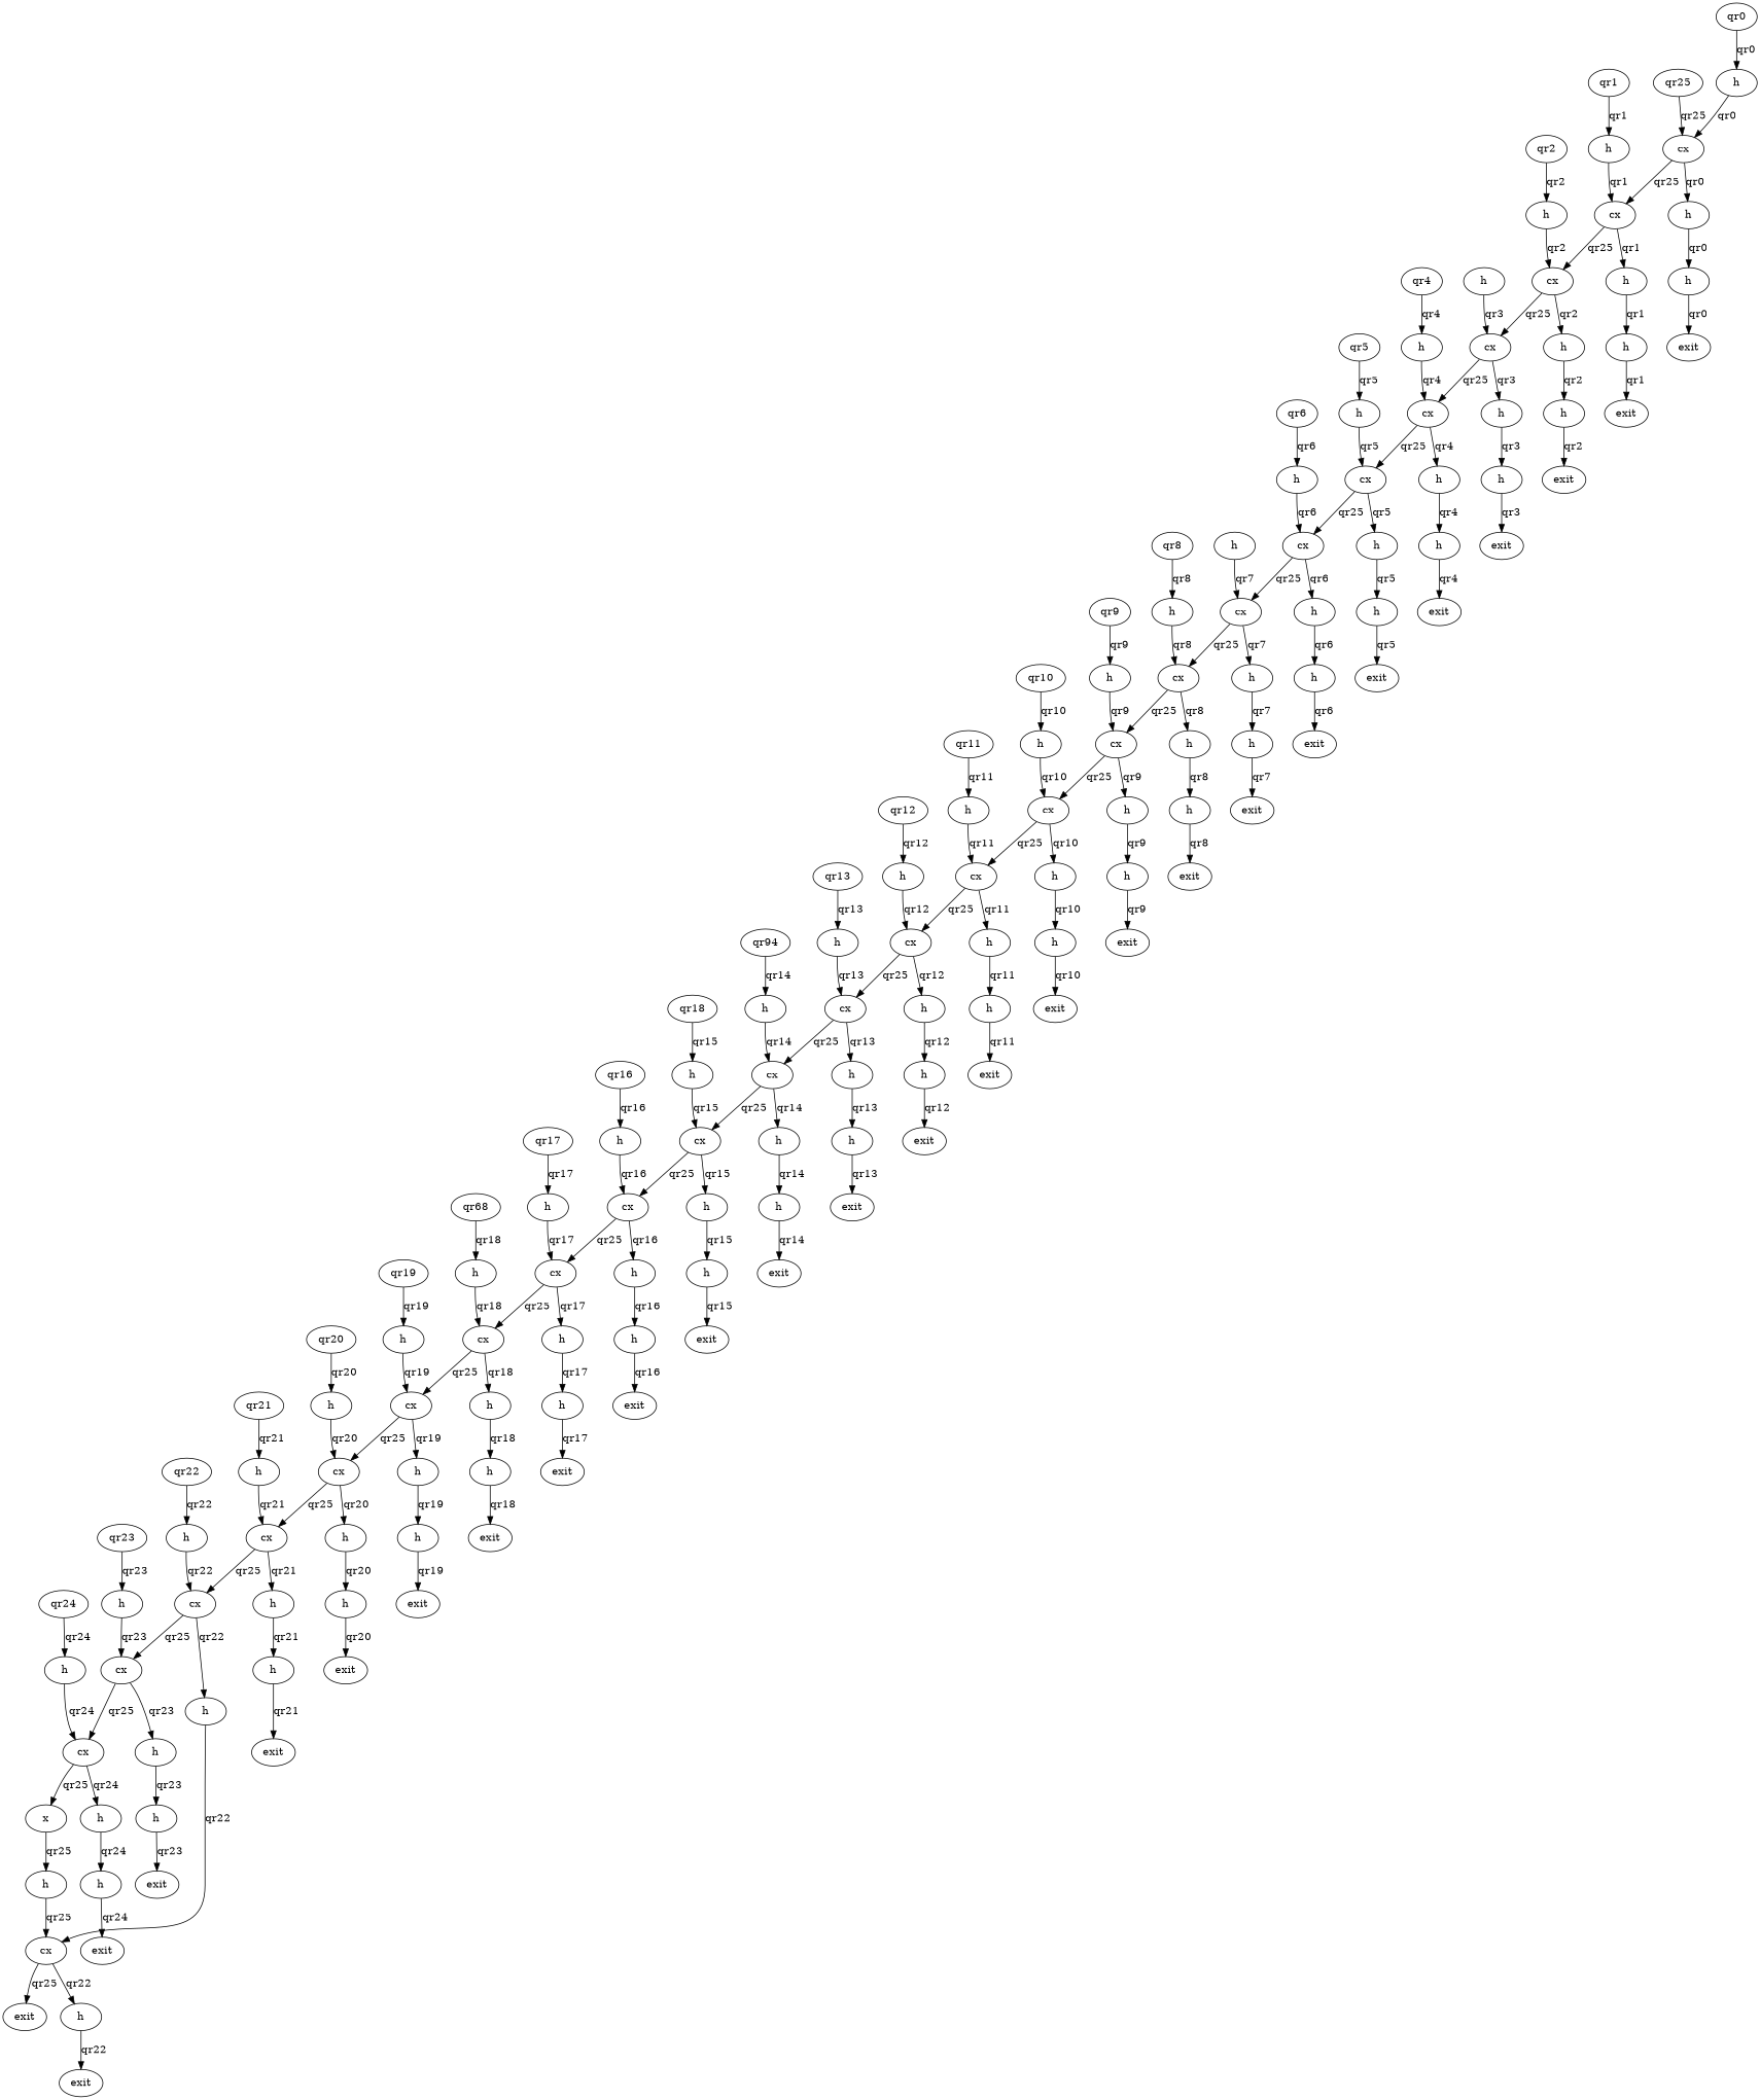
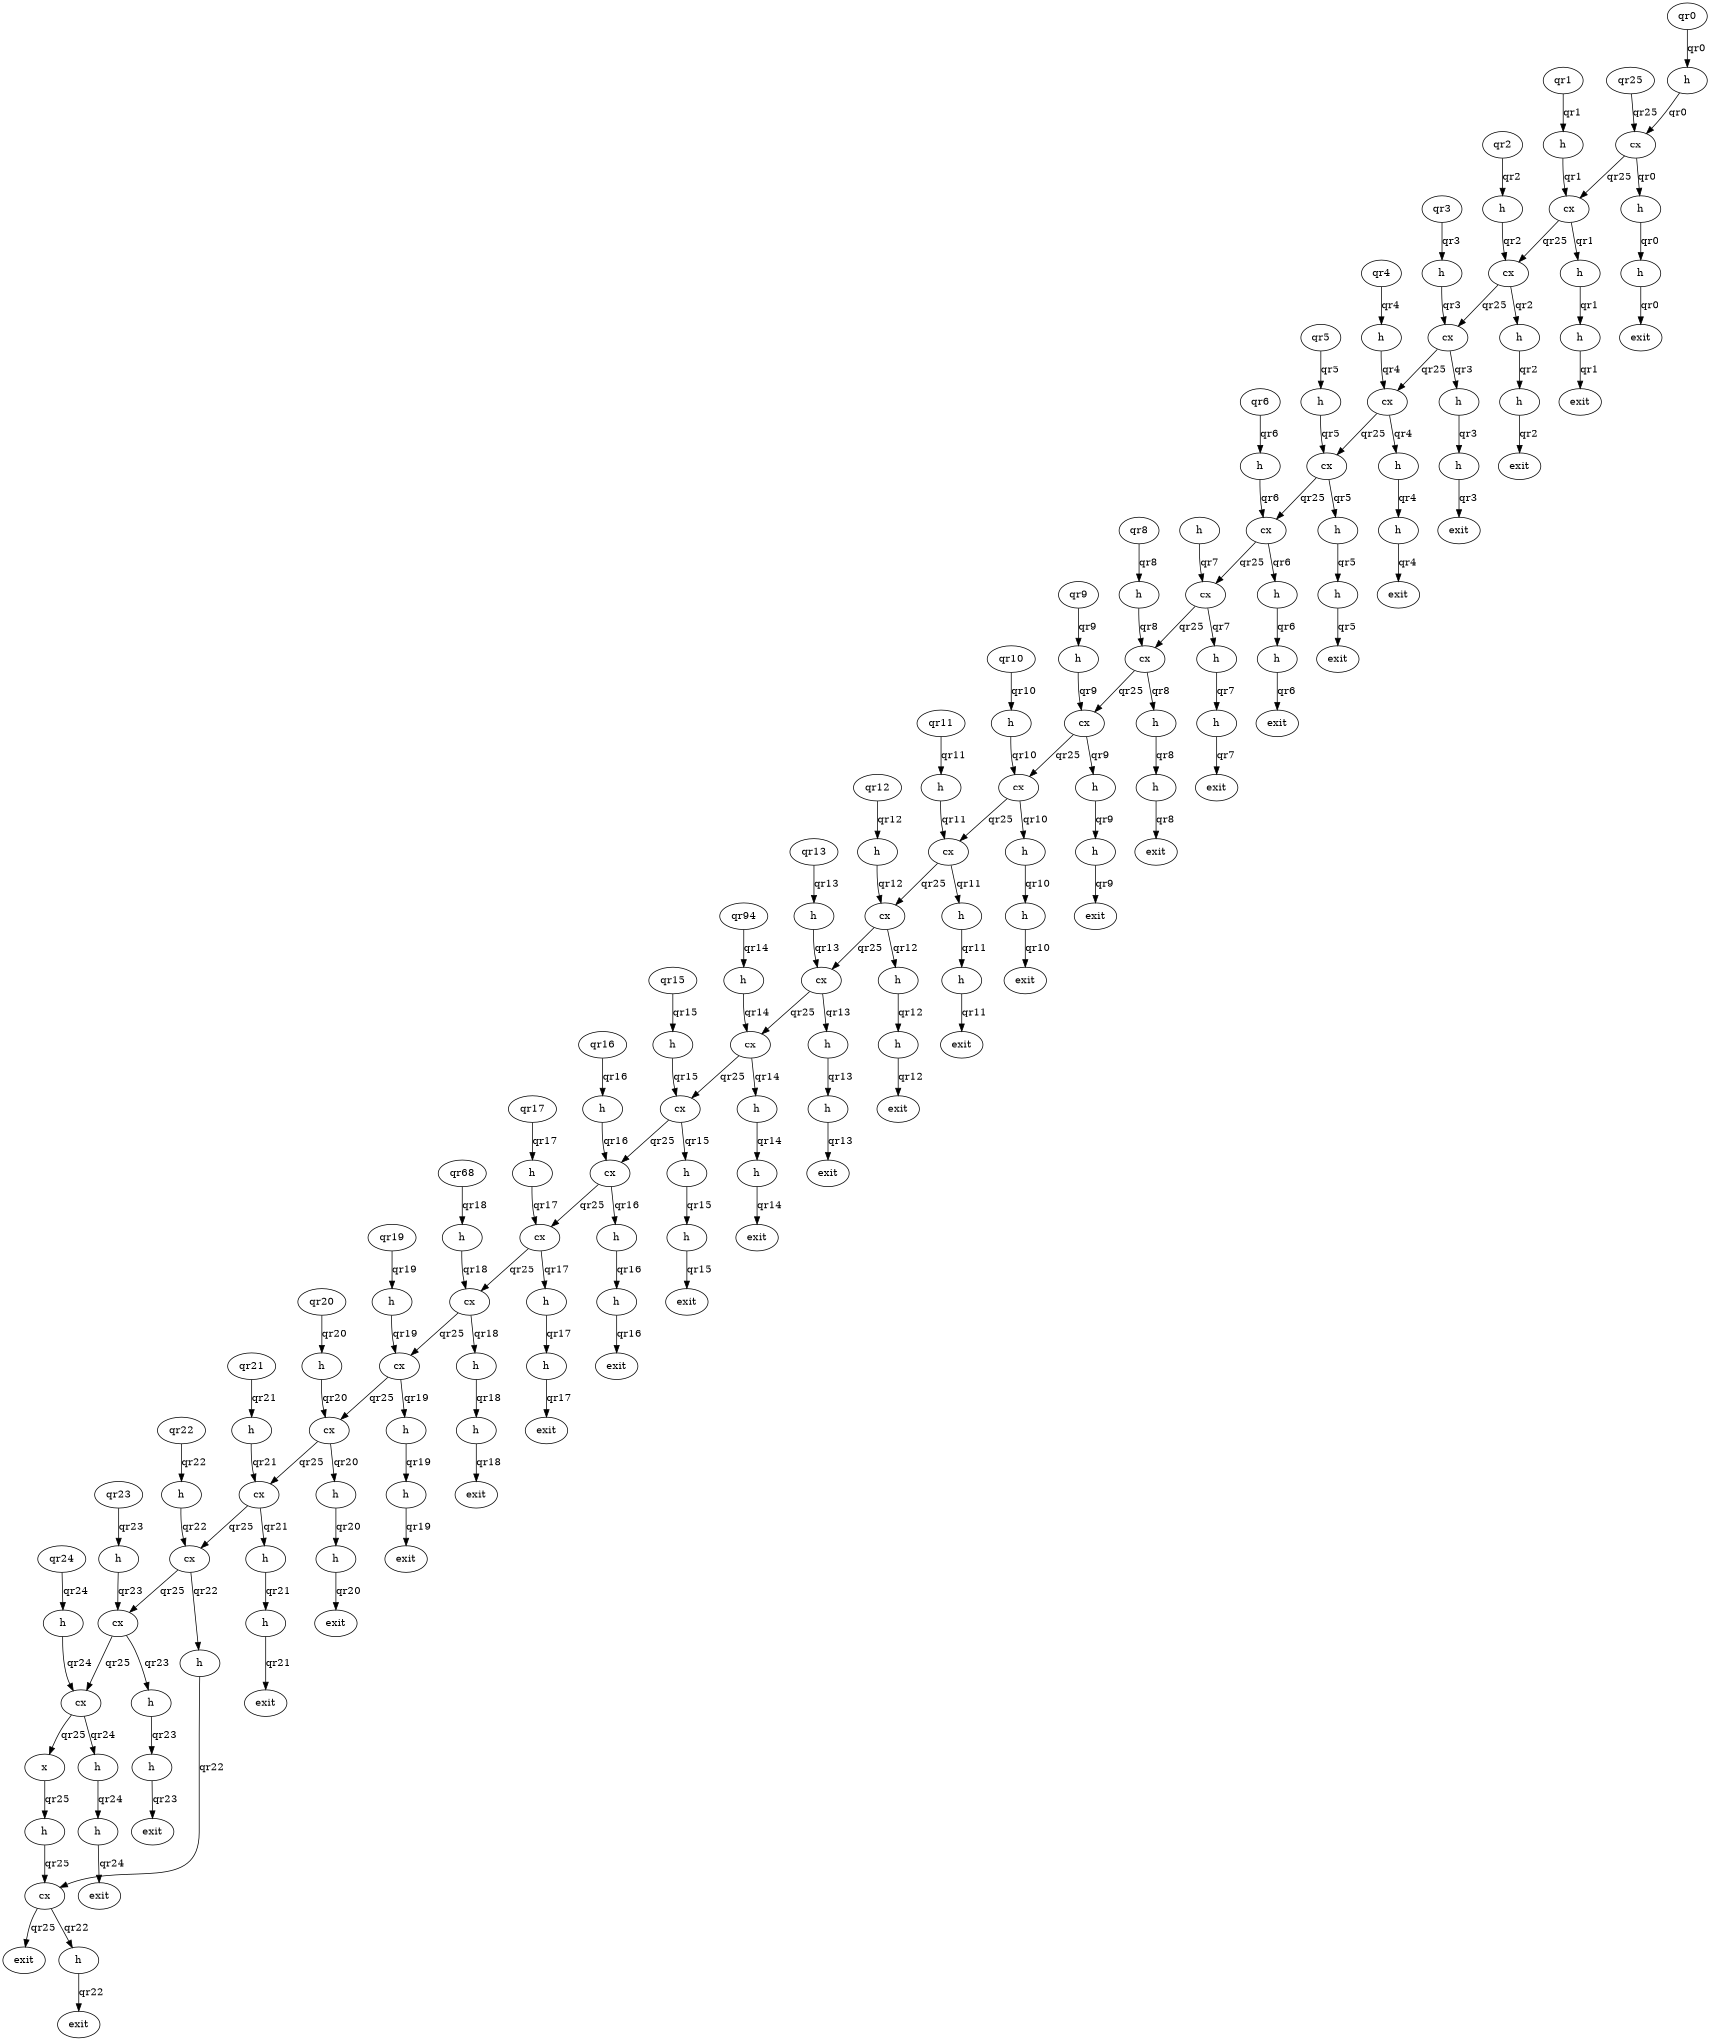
  digraph {
    node [order=8320]
    n1 [label=h line=6 order=1]
    n2 [label=cx line=31 order=26]
    n3 [label=cx line=32 order=27]
    n4 [label=h line=59 order=53]
    n5 [label=h line=7 order=2]
    n6 [label=cx line=33 order=28]
    n7 [label=h line=60 order=54]
    n8 [label=h line=8 order=3]
    n9 [label=cx line=34 order=29]
    n10 [label=h line=61 order=55]
    n11 [label=h line=9 order=4]
    n12 [label=cx line=35 order=30]
    n13 [label=h line=62 order=56]
    n14 [label=h line=10 order=5]
    n15 [label=cx line=36 order=31]
    n16 [label=h line=63 order=57]
    n17 [label=h line=11 order=6]
    n18 [label=cx line=37 order=32]
    n19 [label=h line=64 order=58]
    n20 [label=h line=12 order=7]
    n21 [label=cx line=38 order=33]
    n22 [label=h line=65 order=59]
    n23 [label=h line=13 order=8]
    n24 [label=cx line=39 order=34]
    n25 [label=h line=66 order=60]
    n26 [label=h line=14 order=9]
    n27 [label=cx line=40 order=35]
    n28 [label=h line=67 order=61]
    n29 [label=h line=15 order=10]
    n30 [label=cx line=41 order=36]
    n31 [label=h line=68 order=62]
    n32 [label=h line=16 order=11]
    n33 [label=cx line=42 order=37]
    n34 [label=h line=69 order=63]
    n35 [label=h line=17 order=12]
    n36 [label=cx line=43 order=38]
    n37 [label=h line=70 order=64]
    n38 [label=h line=18 order=13]
    n39 [label=cx line=44 order=39]
    n40 [label=h line=71 order=65]
    n41 [label=h line=19 order=14]
    n42 [label=cx line=45 order=40]
    n43 [label=h line=72 order=66]
    n44 [label=h line=20 order=15]
    n45 [label=cx line=46 order=41]
    n46 [label=h line=73 order=67]
    n47 [label=h line=21 order=16]
    n48 [label=cx line=47 order=42]
    n49 [label=h line=74 order=68]
    n50 [label=h line=22 order=17]
    n51 [label=cx line=48 order=43]
    n52 [label=h line=75 order=69]
    n53 [label=h line=23 order=18]
    n54 [label=cx line=49 order=44]
    n55 [label=h line=76 order=70]
    n56 [label=h line=24 order=19]
    n57 [label=cx line=50 order=45]
    n58 [label=h line=77 order=71]
    n59 [label=h line=25 order=20]
    n60 [label=cx line=51 order=46]
    n61 [label=h line=78 order=72]
    n62 [label=h line=26 order=21]
    n63 [label=cx line=52 order=47]
    n64 [label=h line=79 order=73]
    n65 [label=h line=27 order=22]
    n66 [label=cx line=53 order=48]
    n67 [label=h line=80 order=74]
    n68 [label=h line=28 order=23]
    n69 [label=cx line=54 order=49]
    n70 [label=h line=81 order=75]
    n71 [label=h line=29 order=24]
    n72 [label=cx line=55 order=50]
    n73 [label=h line=82 order=76]
    n74 [label=h line=30 order=25]
    n75 [label=x line=57 order=51]
    n76 [label=h line=83 order=77]
    n77 [label=h line=87 order=79]
    n78 [label=h line=88 order=80]
    n79 [label=h line=89 order=81]
    n80 [label=h line=90 order=82]
    n81 [label=h line=91 order=83]
    n82 [label=h line=92 order=84]
    n83 [label=h line=93 order=85]
    n84 [label=h line=94 order=86]
    n85 [label=h line=95 order=87]
    n86 [label=h line=96 order=88]
    n87 [label=h line=97 order=89]
    n88 [label=h line=98 order=90]
    n89 [label=h line=99 order=91]
    n90 [label=h line=100 order=92]
    n91 [label=h line=101 order=93]
    n92 [label=h line=102 order=94]
    n93 [label=h line=103 order=95]
    n94 [label=h line=104 order=96]
    n95 [label=h line=105 order=97]
    n96 [label=h line=106 order=98]
    n97 [label=h line=107 order=99]
    n98 [label=h line=108 order=100]
    n99 [label=cx line=85 order=78]
    n100 [label=h line=110 order=102]
    n101 [label=h line=58 order=52]
    n102 [label=h line=111 order=103]
    n103 [label=exit]
    n104 [label=h line=109 order=101]
    n105 [label=exit]
    n106 [label=exit]
    n107 [label=exit]
    n108 [label=exit]
    n109 [label=exit]
    n110 [label=exit]
    n111 [label=exit]
    n112 [label=exit]
    n113 [label=exit]
    n114 [label=exit]
    n115 [label=exit]
    n116 [label=exit]
    n117 [label=exit]
    n118 [label=exit]
    n119 [label=exit]
    n120 [label=exit]
    n121 [label=exit]
    n122 [label=exit]
    n123 [label=exit]
    n124 [label=exit]
    n125 [label=exit]
    n126 [label=exit]
    n127 [label=exit]
    n128 [label=exit]
    n129 [label=exit]
    n130 [label=qr0 order=0]
    n131 [label=qr1 order=0]
    n132 [label=qr2 order=0]
+   n133 [label=qr3 order=0]
    n134 [label=qr4 order=0]
    n135 [label=qr5 order=0]
    n136 [label=qr6 order=0]
    n137 [label=qr8 order=0]
    n138 [label=qr9 order=0]
    n139 [label=qr10 order=0]
    n140 [label=qr11 order=0]
    n141 [label=qr12 order=0]
    n142 [label=qr13 order=0]
    n143 [label=qr94 order=0]
-   n144 [label=qr18 order=0]
+   n144 [label=qr15 order=0]
    n145 [label=qr16 order=0]
    n146 [label=qr17 order=0]
    n147 [label=qr68 order=0]
    n148 [label=qr19 order=0]
    n149 [label=qr20 order=0]
    n150 [label=qr21 order=0]
    n151 [label=qr22 order=0]
    n152 [label=qr23 order=0]
    n153 [label=qr24 order=0]
    n154 [label=qr25 order=0]
    n1 -> n2 [label=qr0]
    n2 -> n3 [label=qr25]
    n2 -> n4 [label=qr0]
    n3 -> n6 [label=qr25]
    n3 -> n7 [label=qr1]
    n4 -> n77 [label=qr0]
    n5 -> n3 [label=qr1]
    n6 -> n9 [label=qr25]
    n6 -> n10 [label=qr2]
    n7 -> n78 [label=qr1]
    n8 -> n6 [label=qr2]
    n9 -> n12 [label=qr25]
    n9 -> n13 [label=qr3]
    n10 -> n79 [label=qr2]
    n11 -> n9 [label=qr3]
    n12 -> n15 [label=qr25]
    n12 -> n16 [label=qr4]
    n13 -> n80 [label=qr3]
    n14 -> n12 [label=qr4]
    n15 -> n18 [label=qr25]
    n15 -> n19 [label=qr5]
    n16 -> n81 [label=qr4]
    n17 -> n15 [label=qr5]
    n18 -> n21 [label=qr25]
    n18 -> n22 [label=qr6]
    n19 -> n82 [label=qr5]
    n20 -> n18 [label=qr6]
    n21 -> n24 [label=qr25]
    n21 -> n25 [label=qr7]
    n22 -> n83 [label=qr6]
    n23 -> n21 [label=qr7]
    n24 -> n27 [label=qr25]
    n24 -> n28 [label=qr8]
    n25 -> n84 [label=qr7]
    n26 -> n24 [label=qr8]
    n27 -> n30 [label=qr25]
    n27 -> n31 [label=qr9]
    n28 -> n85 [label=qr8]
    n29 -> n27 [label=qr9]
    n30 -> n33 [label=qr25]
    n30 -> n34 [label=qr10]
    n31 -> n86 [label=qr9]
    n32 -> n30 [label=qr10]
    n33 -> n36 [label=qr25]
    n33 -> n37 [label=qr11]
    n34 -> n87 [label=qr10]
    n35 -> n33 [label=qr11]
    n36 -> n39 [label=qr25]
    n36 -> n40 [label=qr12]
    n37 -> n88 [label=qr11]
    n38 -> n36 [label=qr12]
    n39 -> n42 [label=qr25]
    n39 -> n43 [label=qr13]
    n40 -> n89 [label=qr12]
    n41 -> n39 [label=qr13]
    n42 -> n45 [label=qr25]
    n42 -> n46 [label=qr14]
    n43 -> n90 [label=qr13]
    n44 -> n42 [label=qr14]
    n45 -> n48 [label=qr25]
    n45 -> n49 [label=qr15]
    n46 -> n91 [label=qr14]
    n47 -> n45 [label=qr15]
    n48 -> n51 [label=qr25]
    n48 -> n52 [label=qr16]
    n49 -> n92 [label=qr15]
    n50 -> n48 [label=qr16]
    n51 -> n54 [label=qr25]
    n51 -> n55 [label=qr17]
    n52 -> n93 [label=qr16]
    n53 -> n51 [label=qr17]
    n54 -> n57 [label=qr25]
    n54 -> n58 [label=qr18]
    n55 -> n94 [label=qr17]
    n56 -> n54 [label=qr18]
    n57 -> n60 [label=qr25]
    n57 -> n61 [label=qr19]
    n58 -> n95 [label=qr18]
    n59 -> n57 [label=qr19]
    n60 -> n63 [label=qr25]
    n60 -> n64 [label=qr20]
    n61 -> n96 [label=qr19]
    n62 -> n60 [label=qr20]
    n63 -> n66 [label=qr25]
    n63 -> n67 [label=qr21]
    n64 -> n97 [label=qr20]
    n65 -> n63 [label=qr21]
    n66 -> n69 [label=qr25]
    n66 -> n70 [label=qr22]
    n67 -> n98 [label=qr21]
    n68 -> n66 [label=qr22]
    n69 -> n72 [label=qr25]
    n69 -> n73 [label=qr23]
    n70 -> n99 [label=qr22]
    n71 -> n69 [label=qr23]
    n72 -> n75 [label=qr25]
    n72 -> n76 [label=qr24]
    n73 -> n100 [label=qr23]
    n74 -> n72 [label=qr24]
    n75 -> n101 [label=qr25]
    n76 -> n102 [label=qr24]
    n77 -> n105 [label=qr0]
    n78 -> n106 [label=qr1]
    n79 -> n107 [label=qr2]
    n80 -> n108 [label=qr3]
    n81 -> n109 [label=qr4]
    n82 -> n110 [label=qr5]
    n83 -> n111 [label=qr6]
    n84 -> n112 [label=qr7]
    n85 -> n113 [label=qr8]
    n86 -> n114 [label=qr9]
    n87 -> n115 [label=qr10]
    n88 -> n116 [label=qr11]
    n89 -> n117 [label=qr12]
    n90 -> n118 [label=qr13]
    n91 -> n119 [label=qr14]
    n92 -> n120 [label=qr15]
    n93 -> n121 [label=qr16]
    n94 -> n122 [label=qr17]
    n95 -> n123 [label=qr18]
    n96 -> n124 [label=qr19]
    n97 -> n125 [label=qr20]
    n98 -> n126 [label=qr21]
    n99 -> n103 [label=qr25]
    n99 -> n104 [label=qr22]
    n100 -> n127 [label=qr23]
    n101 -> n99 [label=qr25]
    n102 -> n128 [label=qr24]
    n104 -> n129 [label=qr22]
    n130 -> n1 [label=qr0]
    n131 -> n5 [label=qr1]
    n132 -> n8 [label=qr2]
+   n133 -> n11 [label=qr3]
    n134 -> n14 [label=qr4]
    n135 -> n17 [label=qr5]
    n136 -> n20 [label=qr6]
    n137 -> n26 [label=qr8]
    n138 -> n29 [label=qr9]
    n139 -> n32 [label=qr10]
    n140 -> n35 [label=qr11]
    n141 -> n38 [label=qr12]
    n142 -> n41 [label=qr13]
    n143 -> n44 [label=qr14]
    n144 -> n47 [label=qr15]
    n145 -> n50 [label=qr16]
    n146 -> n53 [label=qr17]
    n147 -> n56 [label=qr18]
    n148 -> n59 [label=qr19]
    n149 -> n62 [label=qr20]
    n150 -> n65 [label=qr21]
    n151 -> n68 [label=qr22]
    n152 -> n71 [label=qr23]
    n153 -> n74 [label=qr24]
    n154 -> n2 [label=qr25]
  }
